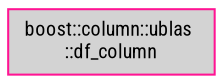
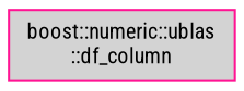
  digraph {
    rankdir=TB
    fontname="Roboto Condensed"
-   n1 [color=deeppink fillcolor=lightgrey fontname="Roboto Condensed" fontsize=10 height=0.2 label="boost::column::ublas\l::df_column" shape=record style=filled width=0.4]
+   n1 [color=deeppink fillcolor=lightgrey fontname="Roboto Condensed" fontsize=10 height=0.2 label="boost::numeric::ublas\l::df_column" shape=record style=filled width=0.4]
  }
